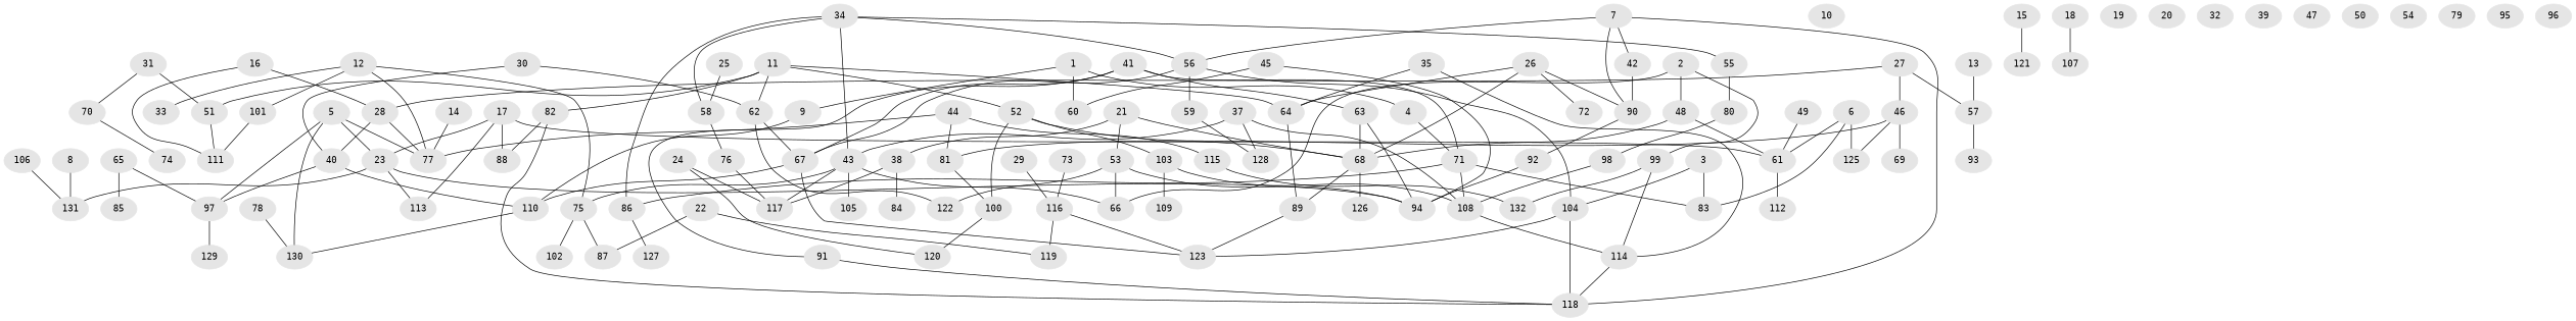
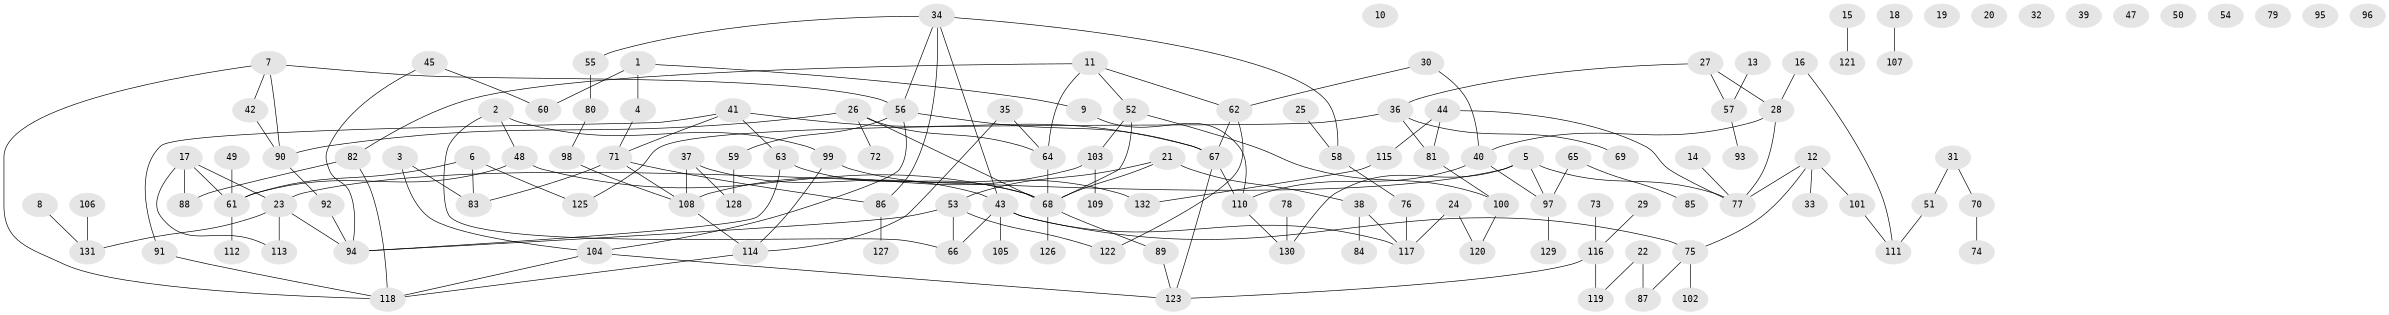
  graph {
    fontname="DejaVu Sans Mono"
    node [color=gray90 fontname="DejaVu Sans Mono" style=filled]
    edge [fontname="DejaVu Sans Mono"]
    1
    4
    9
    60
    71
    110
    2
    48
    66
    99
    61
    68
    114
    132
    3
    83
    104
    118
    123
    86
    108
    5
    23
    77
    97
    130
    131
    113
    94
    129
    6
    125
    112
    7
    42
    56
    90
    67
    59
    92
    8
    10
    11
    51
    52
    62
    64
    82
    111
    100
    103
    122
    89
    88
    12
    33
    75
    101
    87
    102
    13
    57
    93
    14
    15
    121
    16
    28
    40
    17
    18
    107
    19
    20
    21
    38
    53
    117
    84
    126
    22
    119
    24
    120
    25
    58
    76
    26
    72
    27
-   36 [label=46]
+   36
    69
    81
    29
    116
    30
    31
    70
    74
    32
    34
    43
    55
    105
    80
    127
    35
    37
    128
    39
    41
    63
    91
    44
    115
    45
    47
    49
    50
    109
    54
    98
    65
    85
    73
    78
    79
    95
    96
    106
    1 -- 4
    1 -- 9
    1 -- 60
    4 -- 71
    9 -- 110
    71 -- 83
    71 -- 86
    71 -- 108
    110 -- 130
    2 -- 48
    2 -- 66
    2 -- 99
    48 -- 61
    48 -- 68
    99 -- 114
    99 -- 132
    61 -- 112
    68 -- 89
    68 -- 126
    114 -- 118
    3 -- 83
    3 -- 104
    104 -- 118
    104 -- 123
    86 -- 127
    108 -- 114
    5 -- 23
    5 -- 77
    5 -- 97
    5 -- 130
    23 -- 131
    23 -- 113
    23 -- 94
    97 -- 129
    6 -- 61
    6 -- 83
    6 -- 125
    7 -- 118
    7 -- 42
    7 -- 56
    7 -- 90
    42 -- 90
    56 -- 104
    56 -- 67
    56 -- 59
    90 -- 92
    67 -- 110
    67 -- 123
    59 -- 128
    92 -- 94
    8 -- 131
-   11 -- 51
    11 -- 52
    11 -- 62
    11 -- 64
    11 -- 82
    51 -- 111
    52 -- 68
    52 -- 100
    52 -- 103
    62 -- 67
    62 -- 122
-   64 -- 89
+   64 -- 68
    82 -- 118
    82 -- 88
    100 -- 120
    103 -- 108
    103 -- 109
    89 -- 123
    12 -- 77
    12 -- 33
    12 -- 75
    12 -- 101
    75 -- 87
    75 -- 102
    101 -- 111
    13 -- 57
    57 -- 93
    14 -- 77
    15 -- 121
    16 -- 111
    16 -- 28
    28 -- 77
    28 -- 40
    40 -- 110
    40 -- 97
    17 -- 61
    17 -- 23
    17 -- 113
    17 -- 88
    18 -- 107
    21 -- 68
    21 -- 38
    21 -- 53
    38 -- 117
    38 -- 84
    53 -- 66
    53 -- 94
    53 -- 122
    22 -- 87
    22 -- 119
    24 -- 117
    24 -- 120
    25 -- 58
    58 -- 76
    76 -- 117
    26 -- 68
    26 -- 90
    26 -- 64
    26 -- 72
    27 -- 57
    27 -- 28
    27 -- 36
    36 -- 125
    36 -- 69
    36 -- 81
    81 -- 100
    29 -- 116
    116 -- 123
    116 -- 119
    30 -- 62
    30 -- 40
    31 -- 51
    31 -- 70
    70 -- 74
    34 -- 86
    34 -- 56
    34 -- 58
    34 -- 43
    34 -- 55
    43 -- 66
    43 -- 75
    43 -- 117
    43 -- 105
    55 -- 80
    80 -- 98
    35 -- 114
    35 -- 64
    37 -- 108
    37 -- 43
    37 -- 128
    41 -- 71
    41 -- 67
    41 -- 63
    41 -- 91
    63 -- 68
    63 -- 94
    91 -- 118
    44 -- 77
    44 -- 81
    44 -- 115
    115 -- 132
    45 -- 60
    45 -- 94
    49 -- 61
    98 -- 108
    65 -- 97
    65 -- 85
    73 -- 116
    78 -- 130
    106 -- 131
  }
